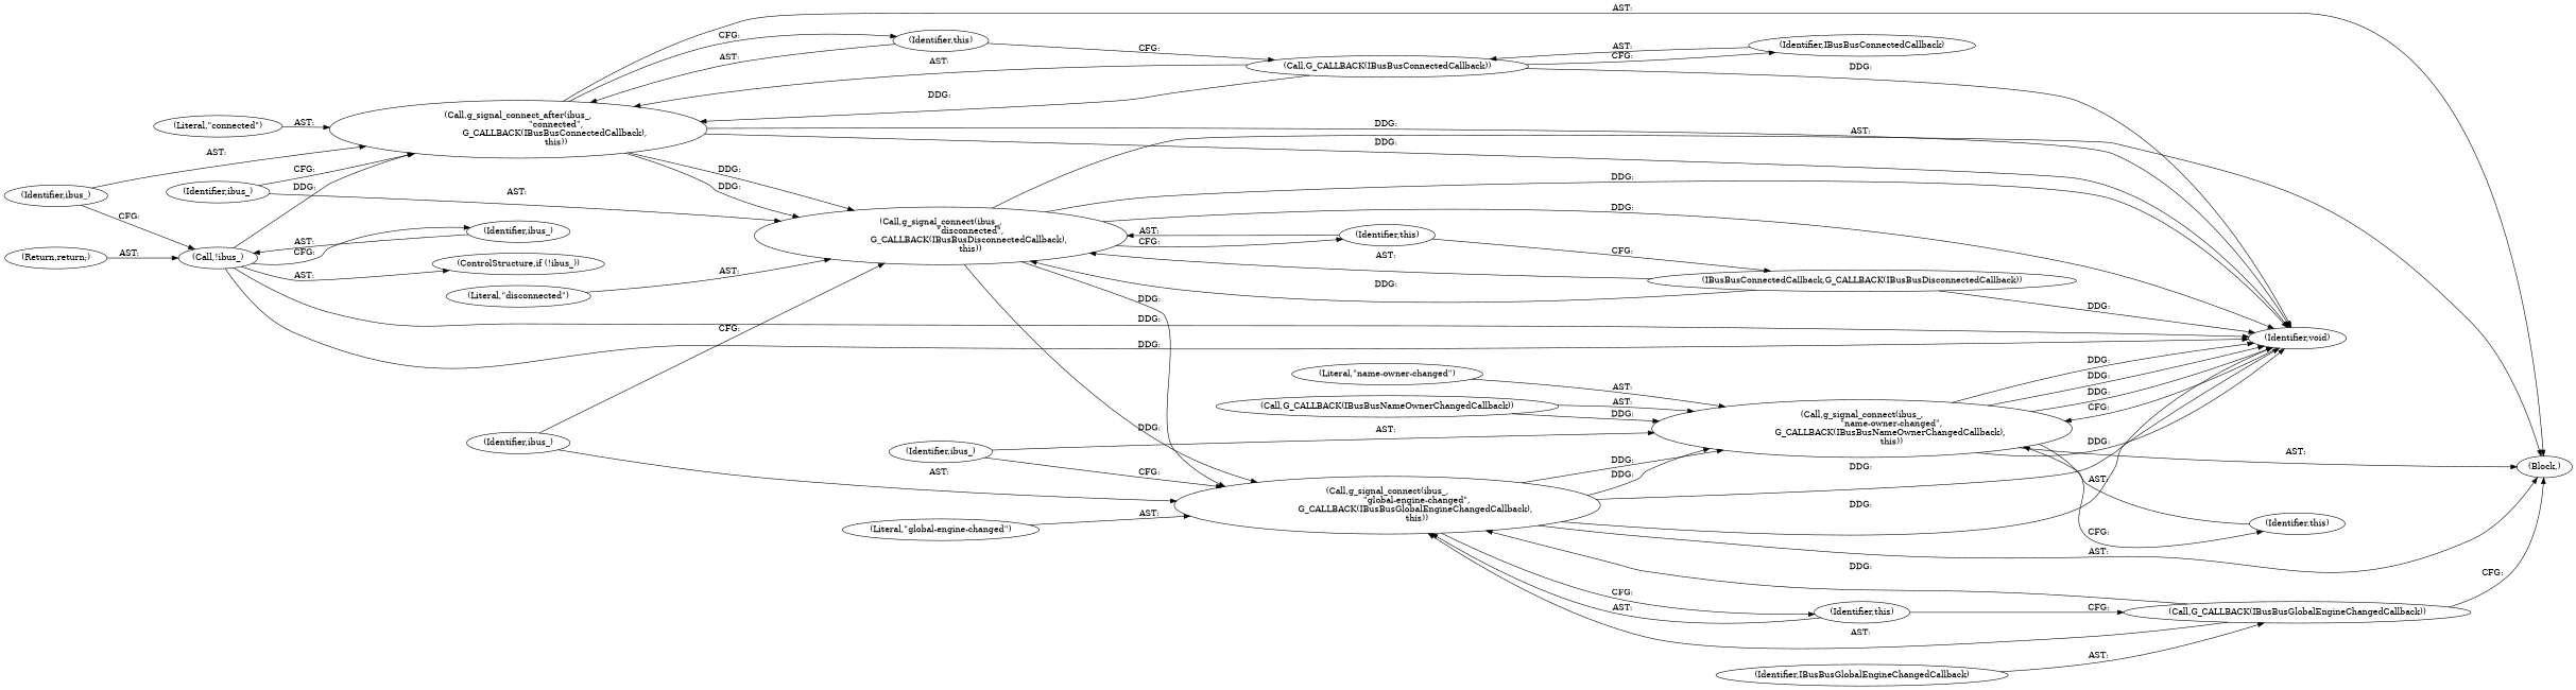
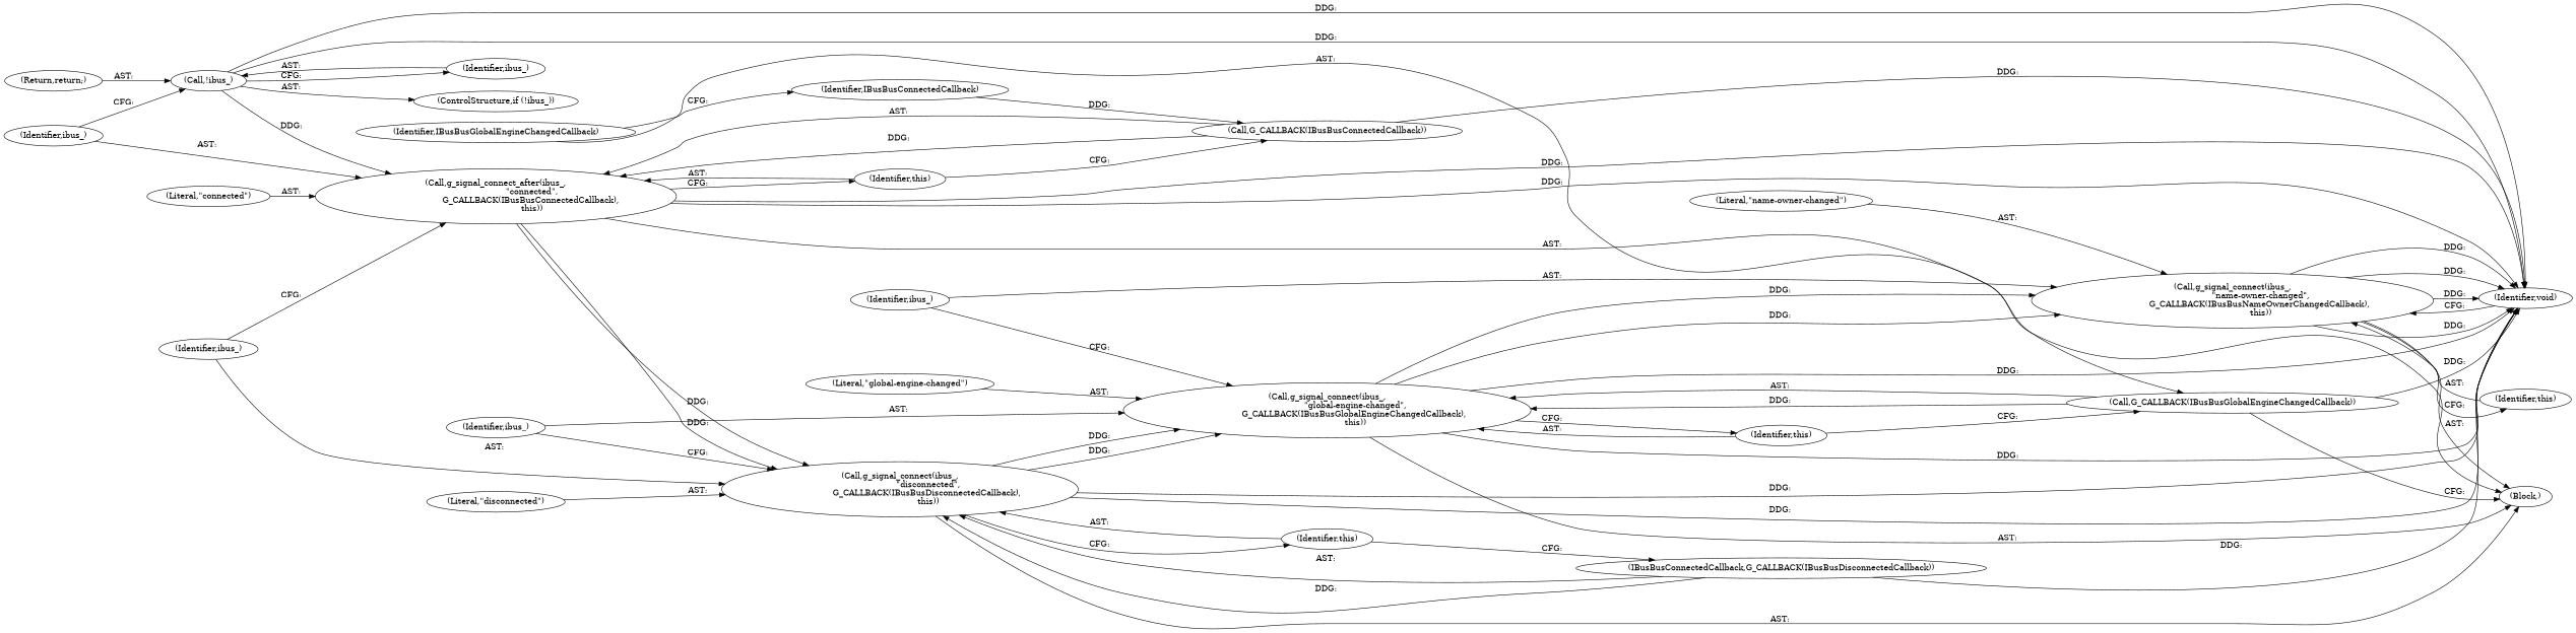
  digraph {
    fontname="DejaVu Serif"
    rankdir=LR
    node [fontname="DejaVu Serif"]
    edge [fontname="DejaVu Serif"]
    n1 [label="(Call,g_signal_connect(ibus_,\n                      \"global-engine-changed\",\n                     G_CALLBACK(IBusBusGlobalEngineChangedCallback),\n                      this))"]
    n2 [label="(Call,g_signal_connect(ibus_,\n                      \"name-owner-changed\",\n                     G_CALLBACK(IBusBusNameOwnerChangedCallback),\n                      this))"]
    n3 [label="(Block,)"]
    n4 [label="(Identifier,void)"]
    n5 [label="(Identifier,this)"]
    n6 [label="(Identifier,this)"]
    n7 [label="(Call,G_CALLBACK(IBusBusGlobalEngineChangedCallback))"]
    n8 [label="(Call,g_signal_connect(ibus_,\n                      \"disconnected\",\n                     G_CALLBACK(IBusBusDisconnectedCallback),\n                      this))"]
    n9 [label="(Identifier,this)"]
    n10 [label="(IBusBusConnectedCallback,G_CALLBACK(IBusBusDisconnectedCallback))"]
    n11 [label="(Call,g_signal_connect_after(ibus_,\n                            \"connected\",\n                           G_CALLBACK(IBusBusConnectedCallback),\n                            this))"]
    n12 [label="(Identifier,this)"]
    n13 [label="(Call,G_CALLBACK(IBusBusConnectedCallback))"]
    n14 [label="(Call,!ibus_)"]
    n15 [label="(Identifier,ibus_)"]
    n16 [label="(ControlStructure,if (!ibus_))"]
    n17 [label="(Identifier,IBusBusConnectedCallback)"]
    n18 [label="(Identifier,IBusBusGlobalEngineChangedCallback)"]
    n19 [label="(Identifier,ibus_)"]
    n20 [label="(Literal,\"disconnected\")"]
    n21 [label="(Return,return;)"]
-   n22 [label="(Call,G_CALLBACK(IBusBusNameOwnerChangedCallback))"]
    n23 [label="(Identifier,ibus_)"]
    n24 [label="(Identifier,ibus_)"]
    n25 [label="(Literal,\"name-owner-changed\")"]
    n26 [label="(Identifier,ibus_)"]
    n27 [label="(Literal,\"global-engine-changed\")"]
    n28 [label="(Literal,\"connected\")"]
    n1 -> n2 [label="DDG: "]
    n1 -> n2 [label="DDG: "]
    n1 -> n3 [label="AST: "]
    n1 -> n4 [label="DDG: "]
    n1 -> n4 [label="DDG: "]
    n1 -> n5 [label="CFG: "]
    n2 -> n3 [label="AST: "]
    n2 -> n4 [label="DDG: "]
    n2 -> n4 [label="DDG: "]
    n2 -> n4 [label="DDG: "]
    n2 -> n4 [label="DDG: "]
    n2 -> n6 [label="CFG: "]
    n4 -> n2 [label="CFG: "]
    n5 -> n1 [label="AST: "]
    n5 -> n7 [label="CFG: "]
    n6 -> n2 [label="AST: "]
    n7 -> n1 [label="AST: "]
    n7 -> n1 [label="DDG: "]
    n7 -> n3 [label="CFG: "]
+   n7 -> n4 [label="DDG: "]
    n8 -> n1 [label="DDG: "]
    n8 -> n1 [label="DDG: "]
    n8 -> n3 [label="AST: "]
    n8 -> n4 [label="DDG: "]
    n8 -> n4 [label="DDG: "]
    n8 -> n9 [label="CFG: "]
    n9 -> n8 [label="AST: "]
    n9 -> n10 [label="CFG: "]
    n10 -> n4 [label="DDG: "]
    n10 -> n8 [label="AST: "]
    n10 -> n8 [label="DDG: "]
    n11 -> n3 [label="AST: "]
    n11 -> n4 [label="DDG: "]
    n11 -> n4 [label="DDG: "]
    n11 -> n8 [label="DDG: "]
    n11 -> n8 [label="DDG: "]
    n11 -> n12 [label="CFG: "]
    n12 -> n11 [label="AST: "]
    n12 -> n13 [label="CFG: "]
    n13 -> n4 [label="DDG: "]
    n13 -> n11 [label="AST: "]
    n13 -> n11 [label="DDG: "]
-   n13 -> n17 [label="CFG: "]
+   n18 -> n17 [label="CFG: "]
    n14 -> n4 [label="DDG: "]
    n14 -> n4 [label="DDG: "]
    n14 -> n11 [label="DDG: "]
    n14 -> n15 [label="CFG: "]
    n14 -> n16 [label="AST: "]
    n15 -> n14 [label="AST: "]
-   n17 -> n13 [label="AST: "]
+   n17 -> n13 [label="DDG: "]
    n18 -> n7 [label="AST: "]
    n19 -> n11 [label="AST: "]
    n19 -> n14 [label="CFG: "]
    n20 -> n8 [label="AST: "]
    n21 -> n14 [label="AST: "]
-   n22 -> n2 [label="AST: "]
-   n22 -> n2 [label="DDG: "]
    n23 -> n1 [label="CFG: "]
    n23 -> n2 [label="AST: "]
    n24 -> n1 [label="AST: "]
    n24 -> n8 [label="CFG: "]
    n25 -> n2 [label="AST: "]
    n26 -> n8 [label="AST: "]
    n26 -> n11 [label="CFG: "]
    n27 -> n1 [label="AST: "]
    n28 -> n11 [label="AST: "]
  }
